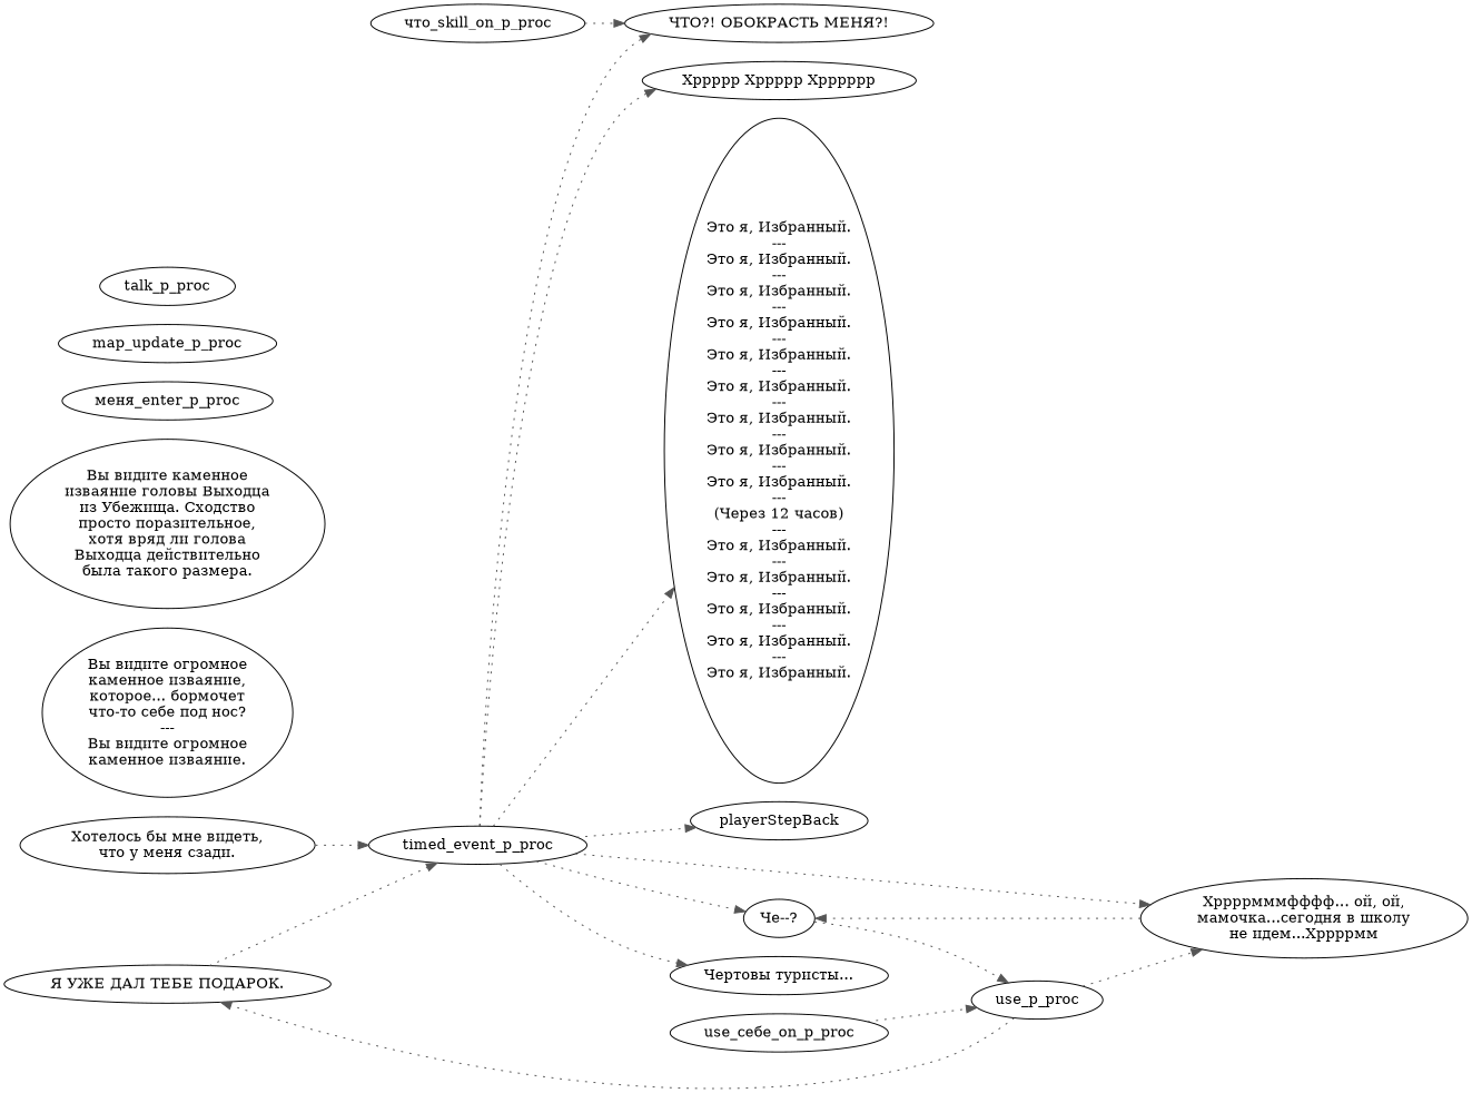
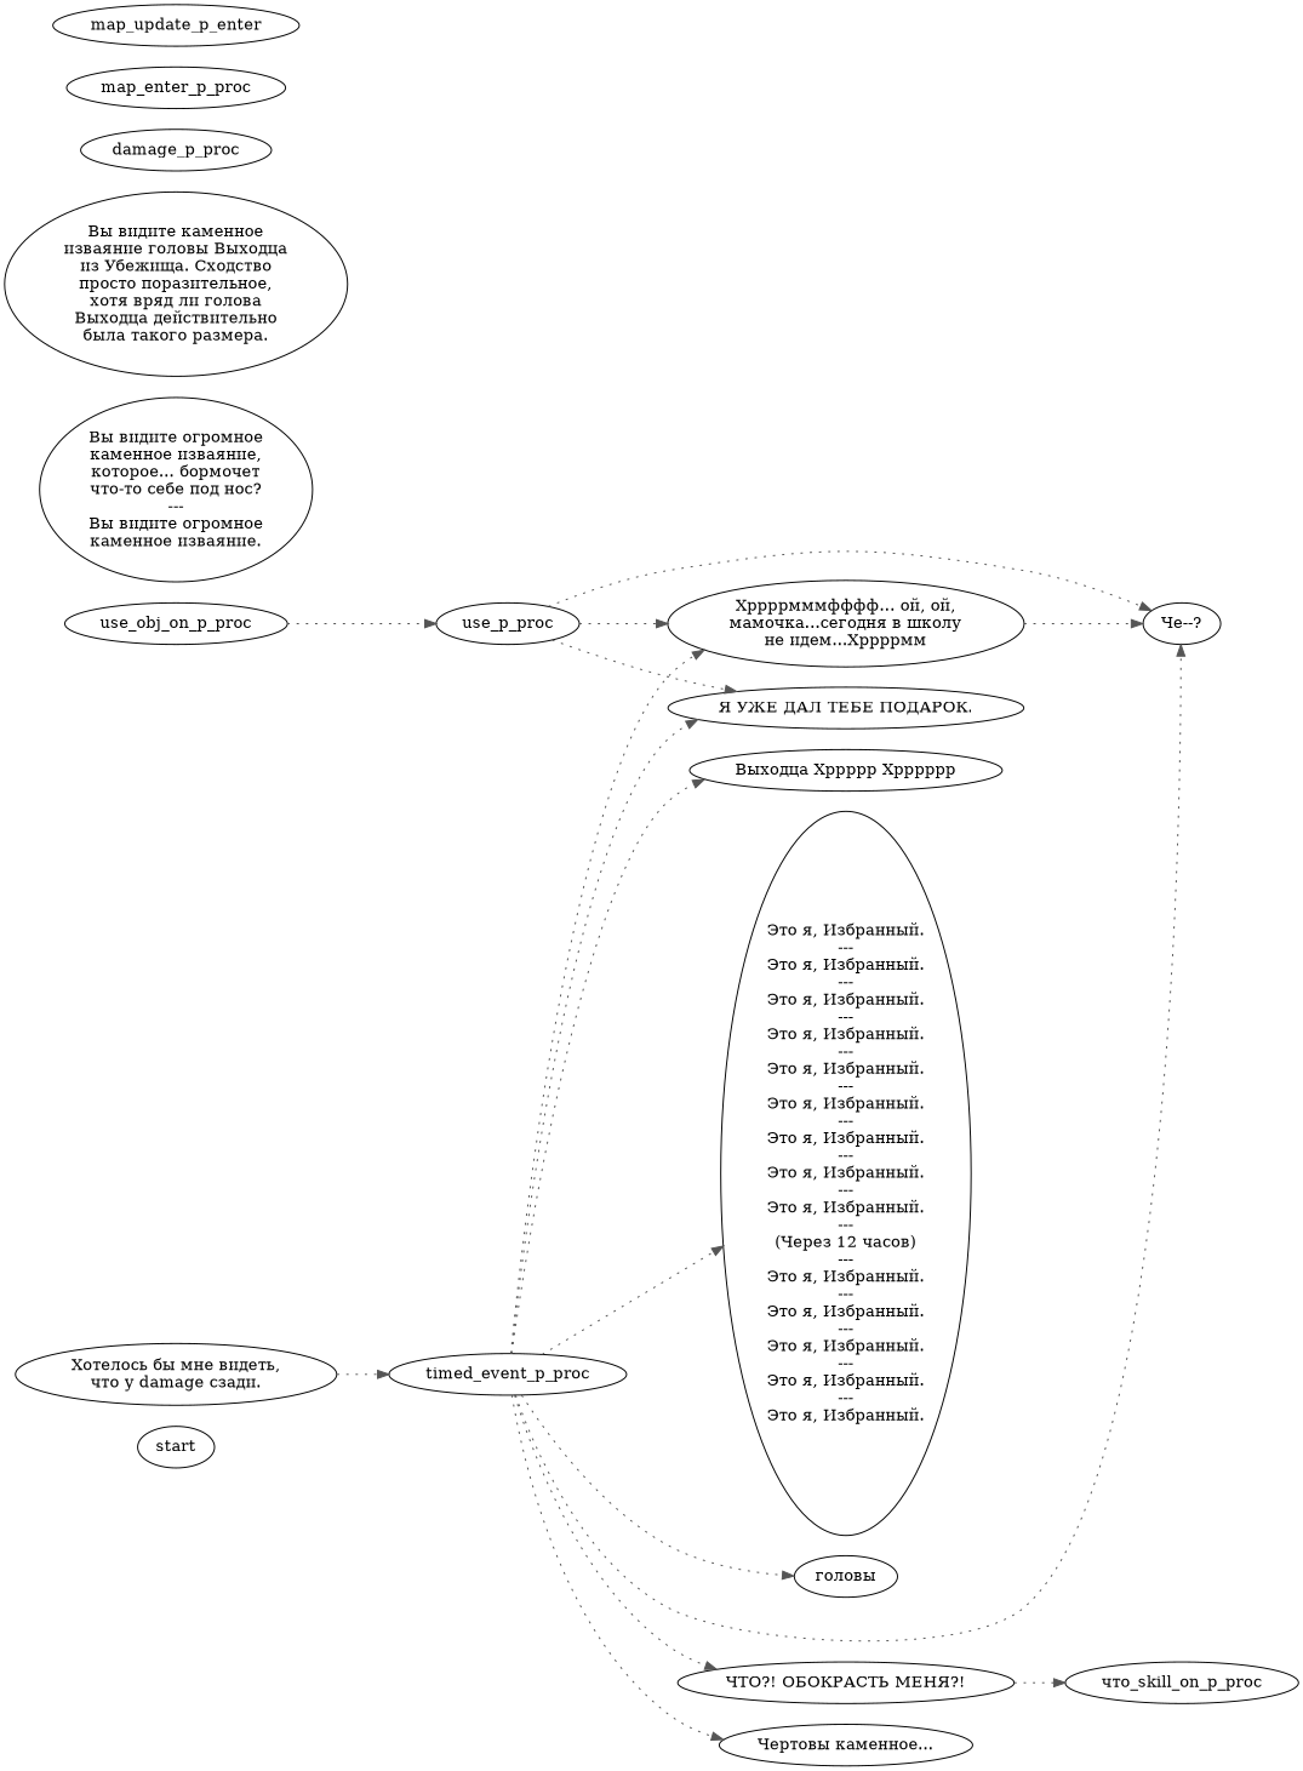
  digraph {
    rankdir=LR
    node [color="#000000" fillcolor="#FFFFFF" style=filled]
    edge [color="#555555" style=dotted]
+   start
    n2 [label="Я УЖЕ ДАЛ ТЕБЕ ПОДАРОК."]
    use_p_proc
    n4 [label="Че--?"]
    n5 [label="Хррррмммфффф... ой, ой,\nмамочка...сегодня в школу\nне идем...Хррррмм"]
    n6 [label="Вы видите огромное\nкаменное изваяние,\nкоторое... бормочет\nчто-то себе под нос?\n---\nВы видите огромное\nкаменное изваяние."]
    n7 [label="Вы видите каменное\nизваяние головы Выходца\nиз Убежища. Сходство\nпросто поразительное,\nхотя вряд ли голова\nВыходца действительно\nбыла такого размера."]
    n8 [label="что_skill_on_p_proc"]
    n9 [label="ЧТО?! ОБОКРАСТЬ МЕНЯ?!"]
-   use_obj_on_p_proc [label="use_себе_on_p_proc"]
-   map_enter_p_proc [label="меня_enter_p_proc"]
-   map_update_p_proc
-   talk_p_proc
-   n15 [label="Чертовы туристы..."]
-   n16 [label="Хррррр Хррррр Хрррррр"]
-   n17 [label="Хотелось бы мне видеть,\nчто у меня сзади."]
+   use_obj_on_p_proc
+   damage_p_proc
+   map_enter_p_proc
+   map_update_p_proc [label=map_update_p_enter]
+   n15 [label="Чертовы каменное..."]
+   n16 [label="Выходца Хррррр Хрррррр"]
+   n17 [label="Хотелось бы мне видеть,\nчто у damage сзади."]
    timed_event_p_proc
    n19 [label="Это я, Избранный.\n---\nЭто я, Избранный.\n---\nЭто я, Избранный.\n---\nЭто я, Избранный.\n---\nЭто я, Избранный.\n---\nЭто я, Избранный.\n---\nЭто я, Избранный.\n---\nЭто я, Избранный.\n---\nЭто я, Избранный.\n---\n(Через 12 часов)\n---\nЭто я, Избранный.\n---\nЭто я, Избранный.\n---\nЭто я, Избранный.\n---\nЭто я, Избранный.\n---\nЭто я, Избранный."]
-   playerStepBack
+   playerStepBack [label="головы"]
    use_p_proc -> n2
-   n4 -> use_p_proc
+   use_p_proc -> n4
    use_p_proc -> n5
    n5 -> n4
-   n8 -> n9
+   n9 -> n8
    use_obj_on_p_proc -> use_p_proc
    n17 -> timed_event_p_proc
-   n2 -> timed_event_p_proc
+   timed_event_p_proc -> n2
    timed_event_p_proc -> n4
    timed_event_p_proc -> n5
    timed_event_p_proc -> n9
    timed_event_p_proc -> n15
    timed_event_p_proc -> n16
    timed_event_p_proc -> n19
    timed_event_p_proc -> playerStepBack
  }
